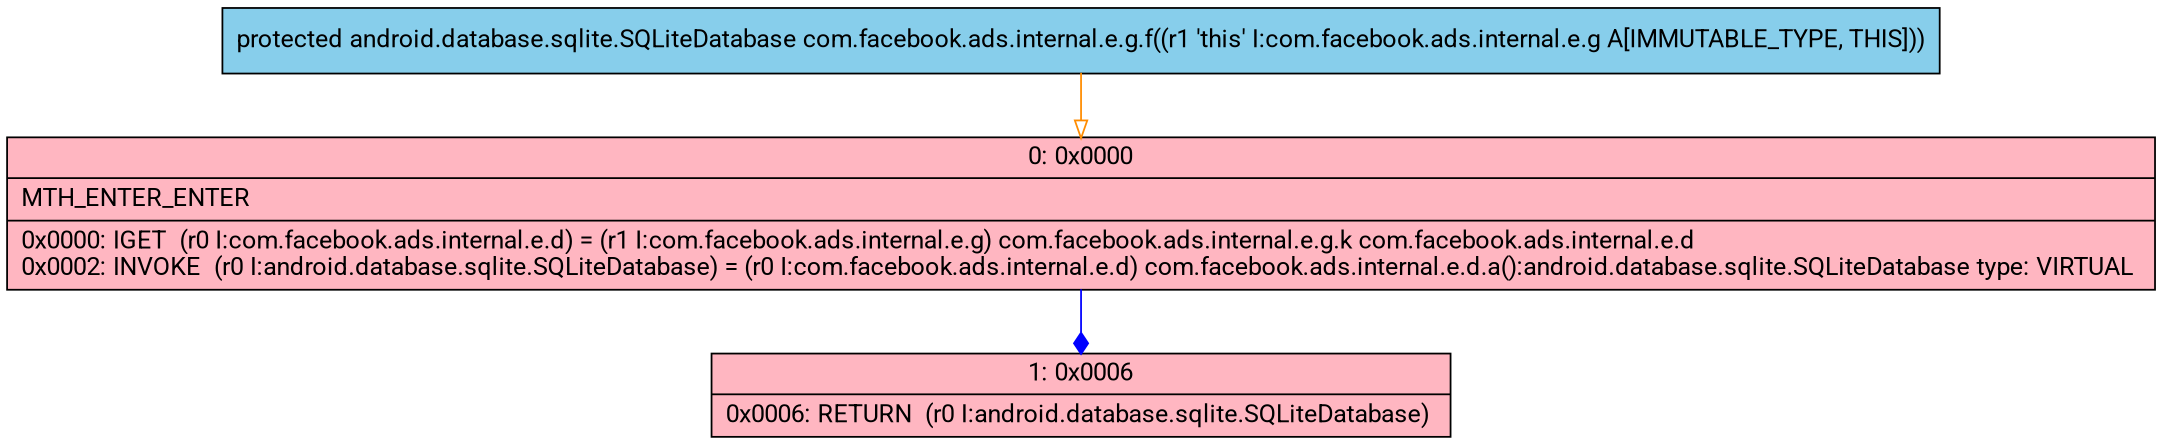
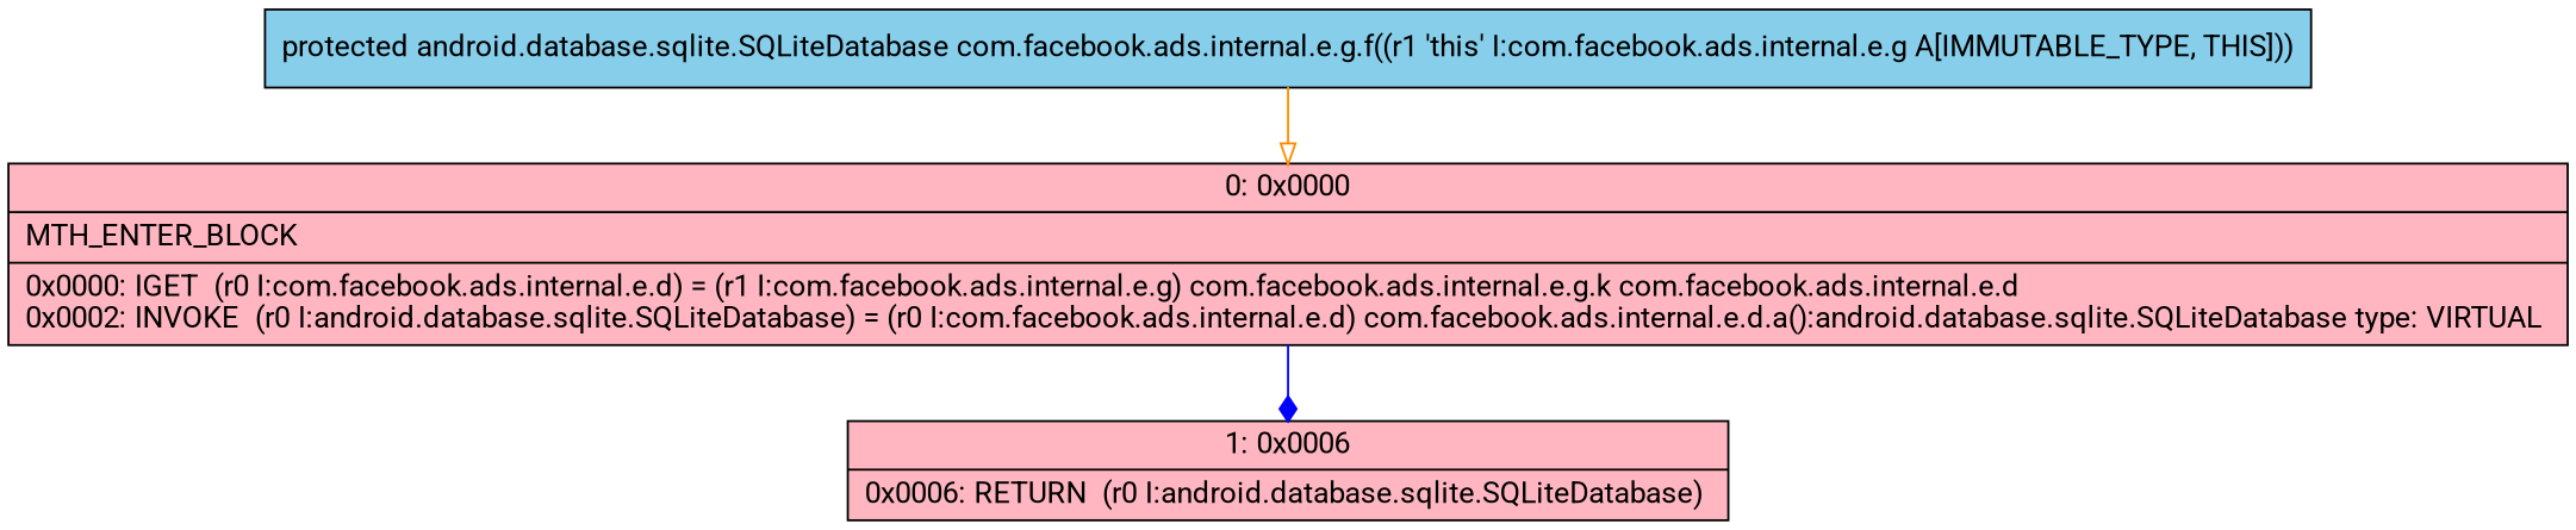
  digraph {
    fontname=Roboto
    node [shape=record style=filled fillcolor=lightpink fontname=Roboto]
    edge [fontname=Roboto]
-   n1 [label="{0\:\ 0x0000|MTH_ENTER_ENTER\l|0x0000: IGET  (r0 I:com.facebook.ads.internal.e.d) = (r1 I:com.facebook.ads.internal.e.g) com.facebook.ads.internal.e.g.k com.facebook.ads.internal.e.d \l0x0002: INVOKE  (r0 I:android.database.sqlite.SQLiteDatabase) = (r0 I:com.facebook.ads.internal.e.d) com.facebook.ads.internal.e.d.a():android.database.sqlite.SQLiteDatabase type: VIRTUAL \l}"]
+   n1 [label="{0\:\ 0x0000|MTH_ENTER_BLOCK\l|0x0000: IGET  (r0 I:com.facebook.ads.internal.e.d) = (r1 I:com.facebook.ads.internal.e.g) com.facebook.ads.internal.e.g.k com.facebook.ads.internal.e.d \l0x0002: INVOKE  (r0 I:android.database.sqlite.SQLiteDatabase) = (r0 I:com.facebook.ads.internal.e.d) com.facebook.ads.internal.e.d.a():android.database.sqlite.SQLiteDatabase type: VIRTUAL \l}"]
    n2 [label="{1\:\ 0x0006|0x0006: RETURN  (r0 I:android.database.sqlite.SQLiteDatabase) \l}"]
    n3 [label="{protected android.database.sqlite.SQLiteDatabase com.facebook.ads.internal.e.g.f((r1 'this' I:com.facebook.ads.internal.e.g A[IMMUTABLE_TYPE, THIS])) }" fillcolor=skyblue]
    n1 -> n2 [color=blue arrowhead=diamond]
    n3 -> n1 [color=darkorange arrowhead=onormal]
  }
